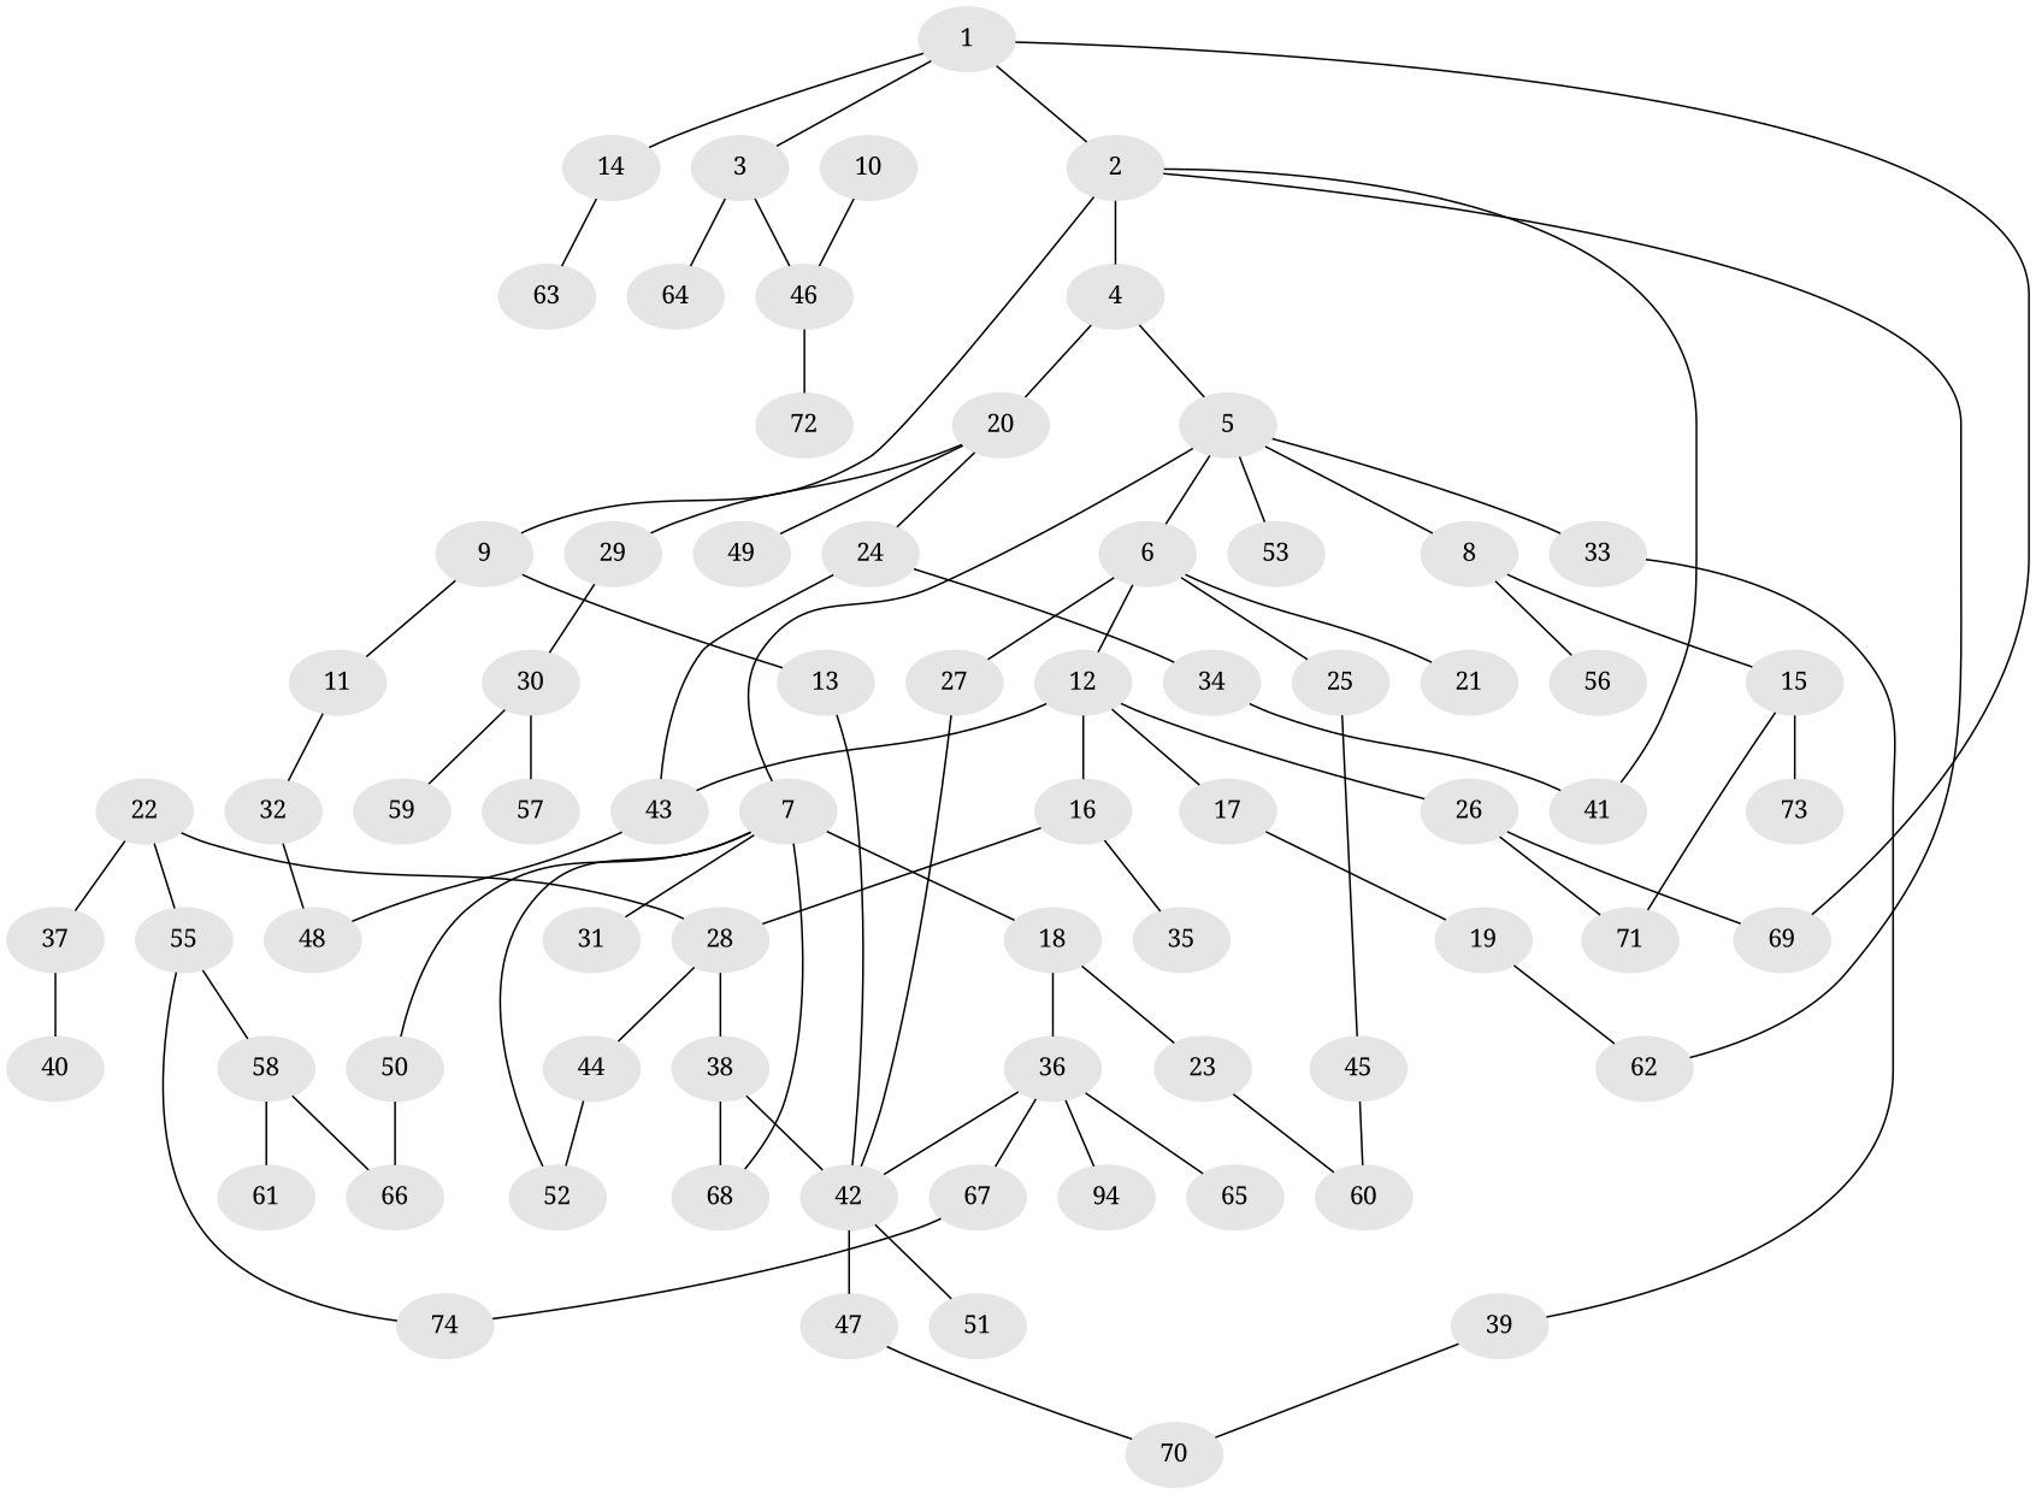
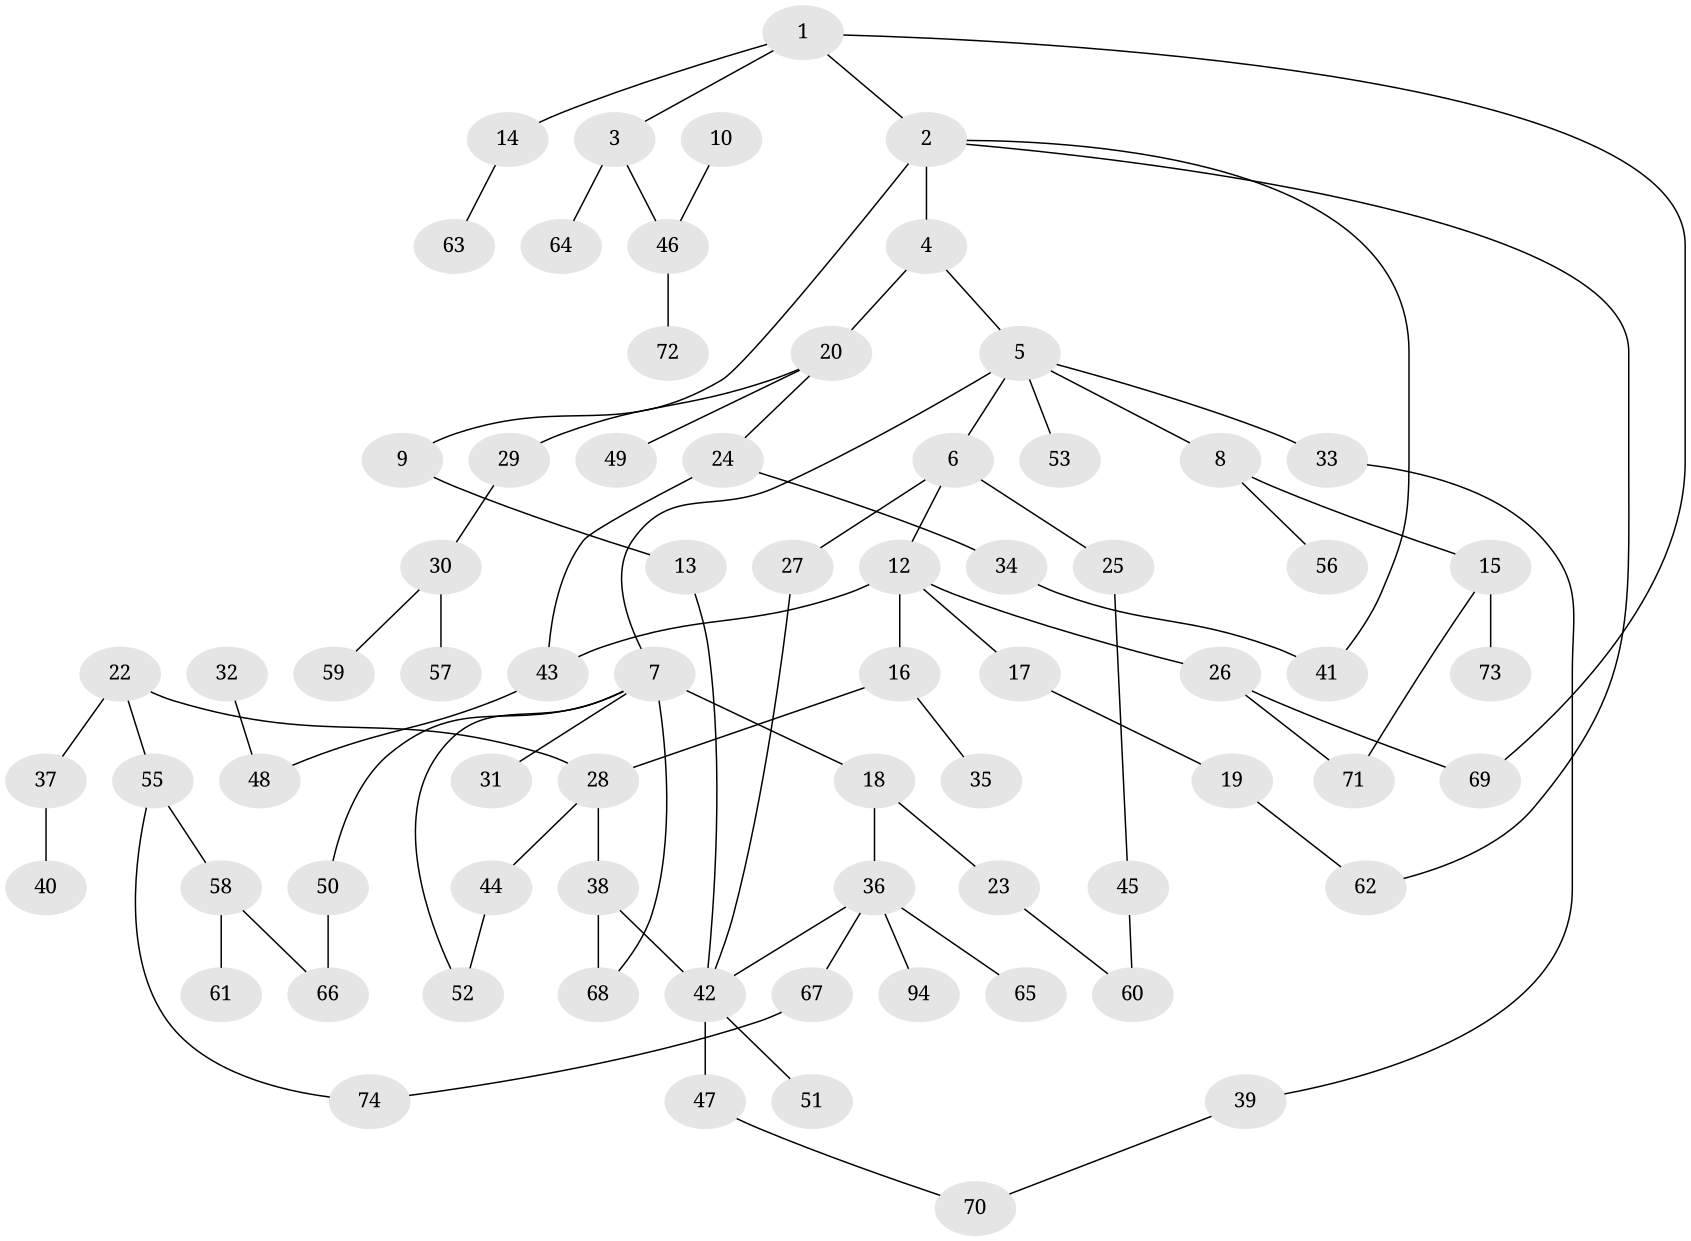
  graph {
    fontname="Noto Serif"
    node [color=gray90 fontname="Noto Serif" style=filled]
    edge [fontname="Noto Serif"]
    1
    2
    3
    14
    69
    4
    9
    41
    62
    64
    46
    63
    5
    20
-   11
    13
    10
    6
    7
    8
    33
    53
    24
    29
    49
    12
-   21
    25
    27
    18
    31
    50
    52
    68
    15
    56
    39
    16
    17
    26
    43
    22
    28
    37
    55
    45
    42
    23
    36
    66
    71
    73
    32
    72
    48
    35
    19
    47
    51
    38
    44
    60
    n63 [label=94]
    65
    67
    34
    30
    40
    58
    74
    57
    59
    70
    61
    1 -- 2
    1 -- 3
    1 -- 14
    1 -- 69
    2 -- 4
    2 -- 9
    2 -- 41
    2 -- 62
    3 -- 64
    3 -- 46
    14 -- 63
    4 -- 5
    4 -- 20
-   9 -- 11
    9 -- 13
    46 -- 72
    5 -- 6
    5 -- 7
    5 -- 8
    5 -- 33
    5 -- 53
    20 -- 24
    20 -- 29
    20 -- 49
-   11 -- 32
    13 -- 42
    10 -- 46
    6 -- 12
-   6 -- 21
    6 -- 25
    6 -- 27
    7 -- 18
    7 -- 31
    7 -- 50
    7 -- 52
    7 -- 68
    8 -- 15
    8 -- 56
    33 -- 39
    24 -- 43
    24 -- 34
    29 -- 30
    12 -- 16
    12 -- 17
    12 -- 26
    12 -- 43
    25 -- 45
    27 -- 42
    18 -- 23
    18 -- 36
    50 -- 66
    15 -- 71
    15 -- 73
    39 -- 70
    16 -- 28
    16 -- 35
    17 -- 19
    26 -- 69
    26 -- 71
    43 -- 48
    22 -- 28
    22 -- 37
    22 -- 55
    28 -- 38
    28 -- 44
    37 -- 40
    55 -- 58
    55 -- 74
    45 -- 60
    42 -- 47
    42 -- 51
    23 -- 60
    36 -- 42
    36 -- n63
    36 -- 65
    36 -- 67
    32 -- 48
    19 -- 62
    47 -- 70
    38 -- 68
    38 -- 42
    44 -- 52
    67 -- 74
    34 -- 41
    30 -- 57
    30 -- 59
    58 -- 66
    58 -- 61
  }
